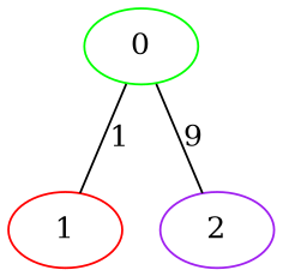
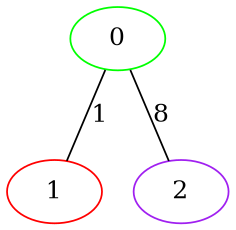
  graph {
    0 [color=green weight=2]
    1 [color=red weight=1]
    2 [color=purple weight=4]
    0 -- 1 [label=1]
-   0 -- 2 [label=9]
+   0 -- 2 [label=8]
  }
